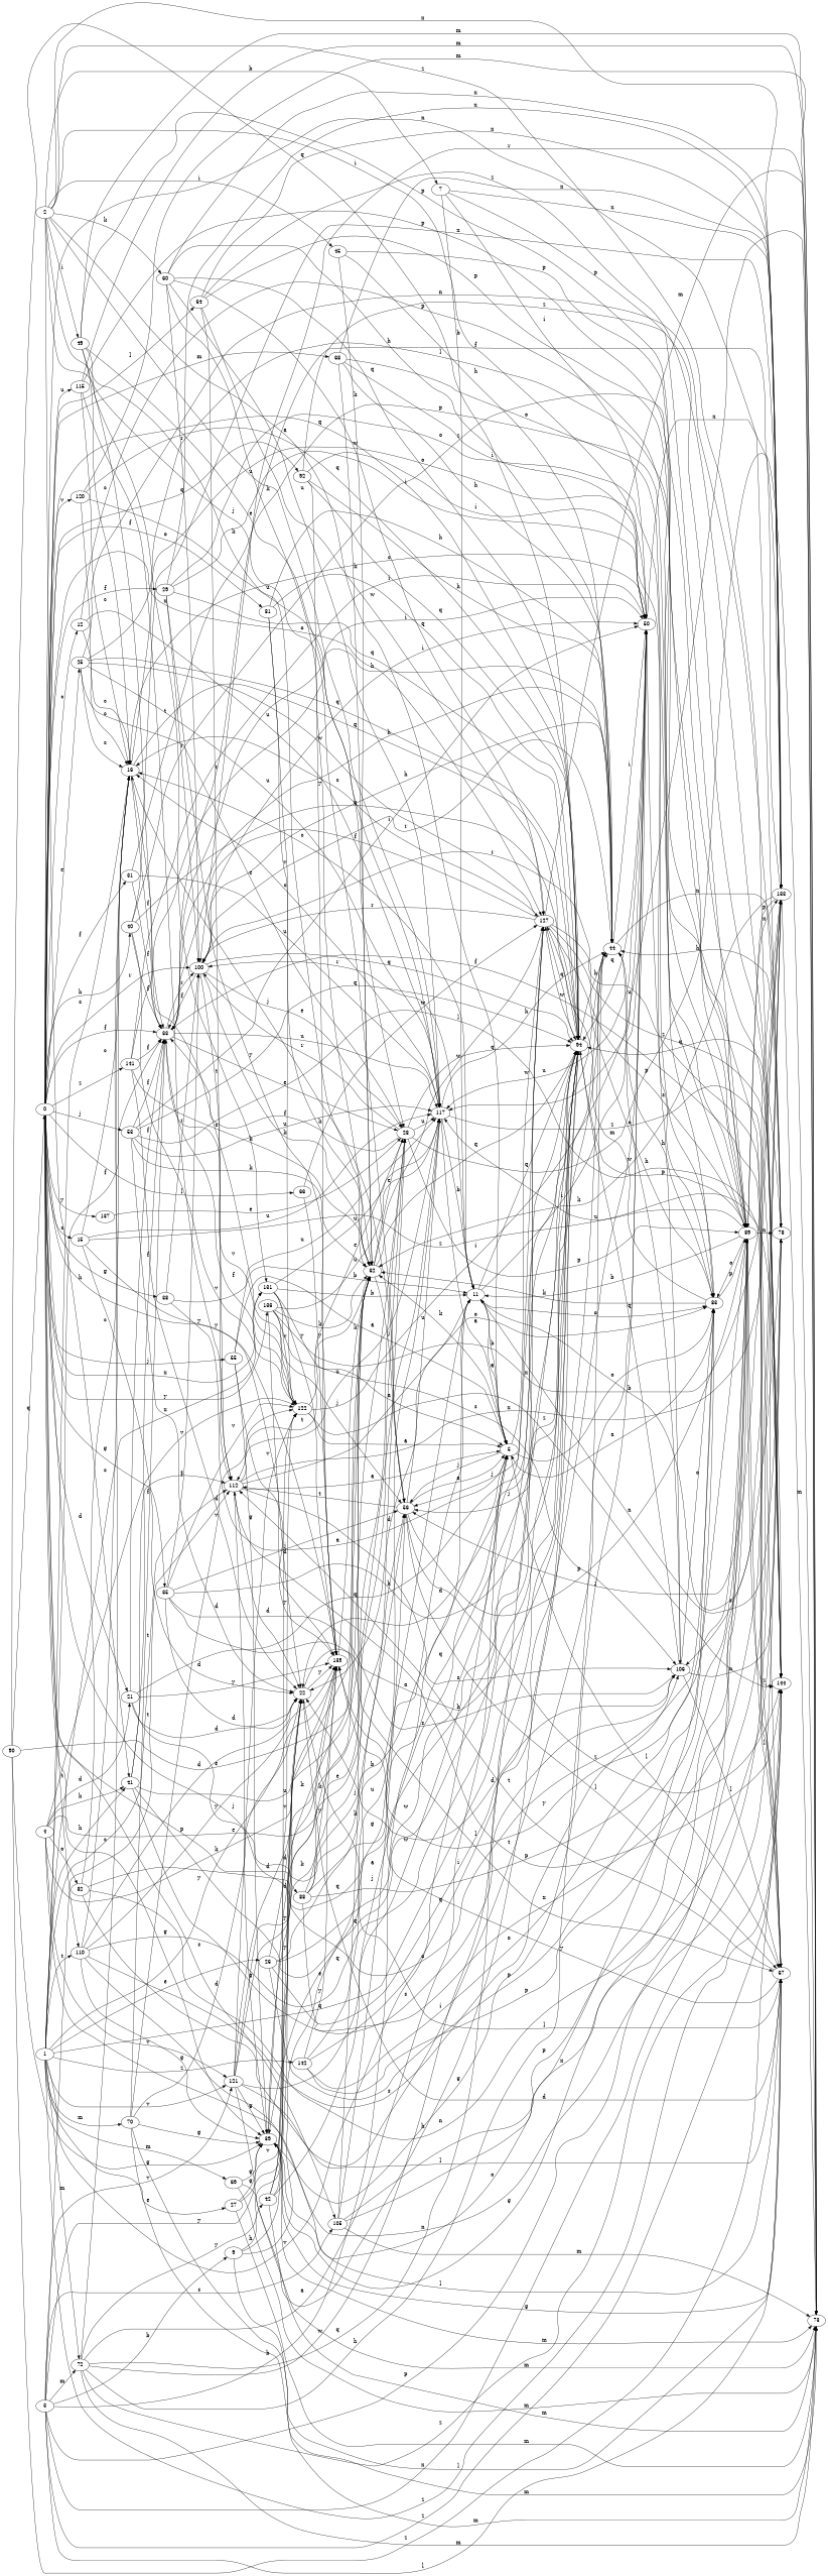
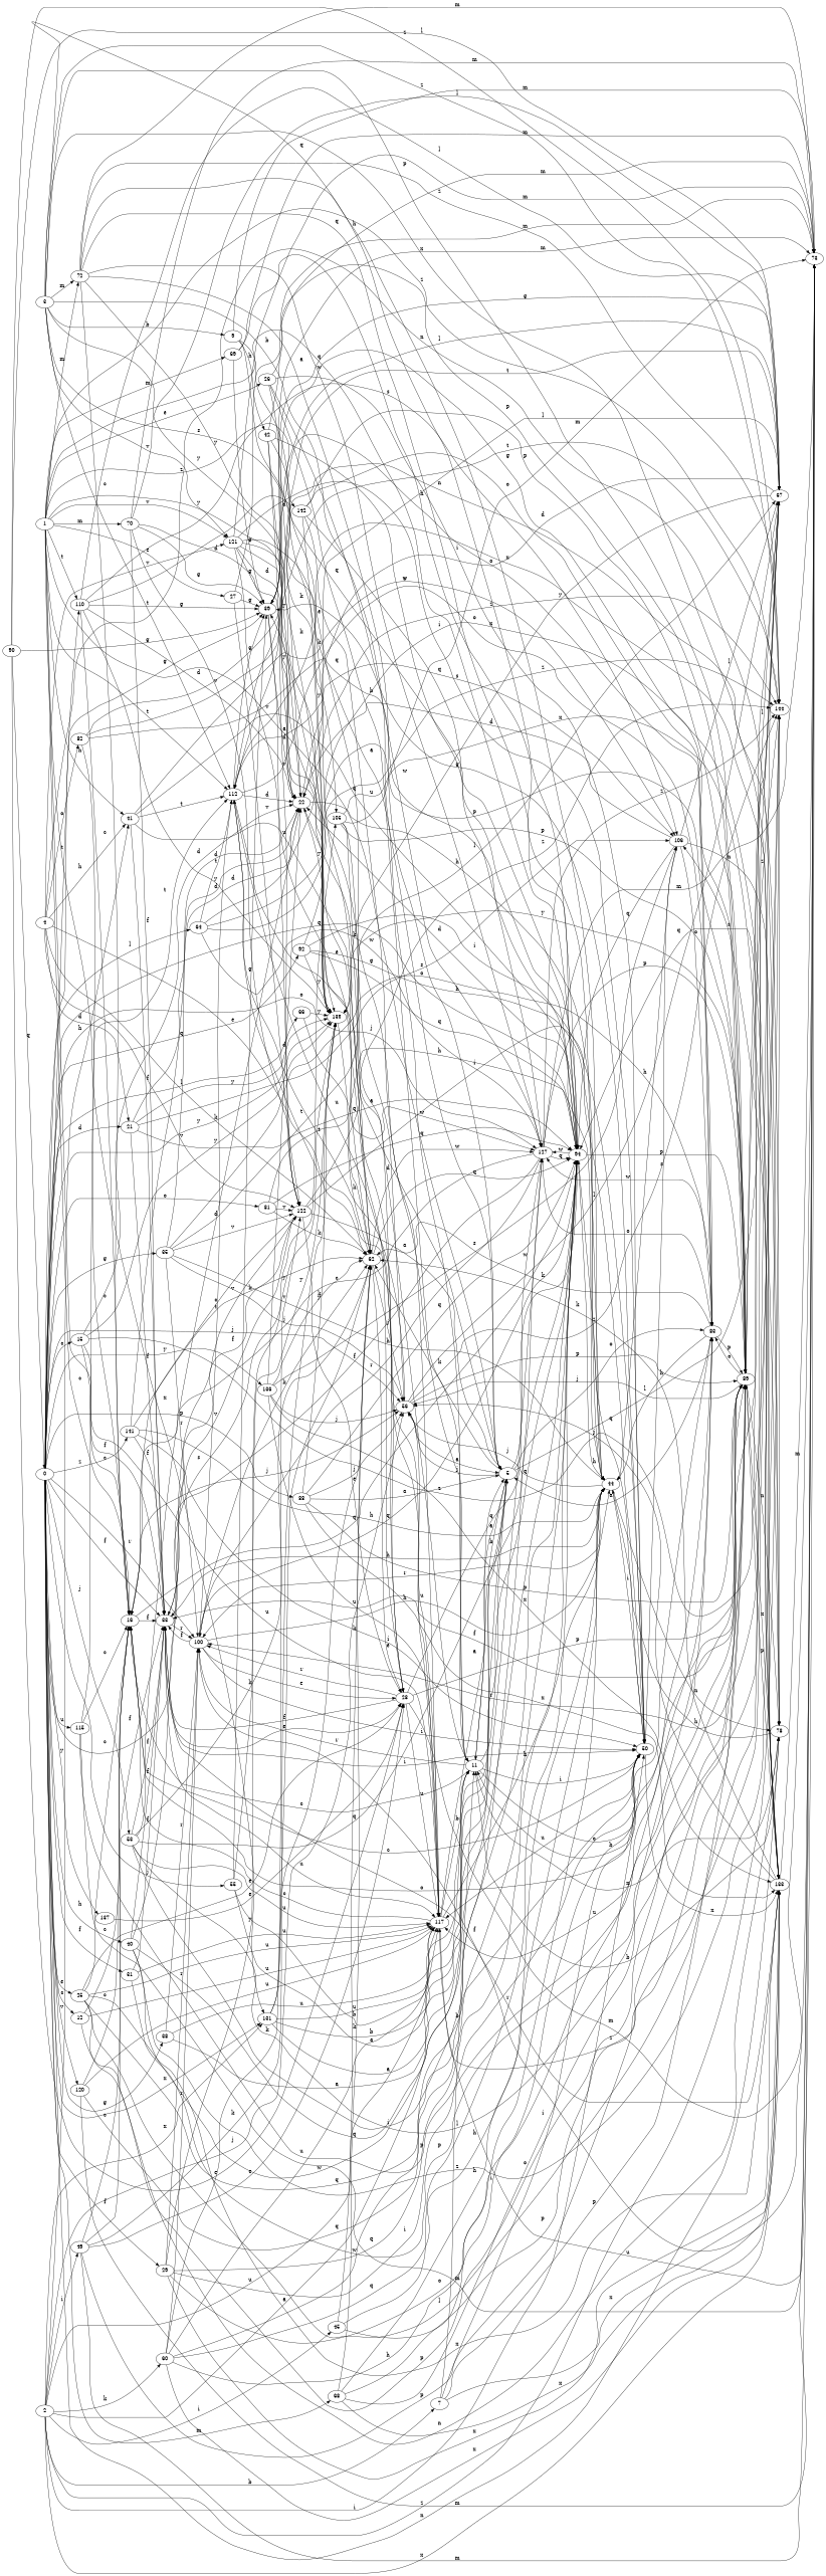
  strict digraph {
    rankdir=LR
    0
    12
    15
    21
    25
    29
    31
    33
    35
    38
    39
    40
    53
    55
    56
    64
    66
    68
    78
    81
    88
    92
    94
    100
    105
    110
    115
    120
    127
    131
    136
    137
    139
    141
    16
    117
    89
    144
    22
    83
    67
    28
    50
    133
    122
    44
    106
    5
    73
    62
    11
    112
    90
    1
    26
    27
    41
    69
    70
    72
    121
    142
    2
    7
    45
    49
    60
    3
    9
    42
    4
    82
    0 -> 12 [label=c]
    0 -> 15 [label=c]
    0 -> 21 [label=d]
    0 -> 25 [label=e]
    0 -> 29 [label=f]
    0 -> 31 [label=f]
    0 -> 33 [label=f]
    0 -> 35 [label=g]
    0 -> 38 [label=g]
    0 -> 39 [label=g]
    0 -> 40 [label=h]
    0 -> 53 [label=j]
    0 -> 55 [label=j]
    0 -> 56 [label=j]
    0 -> 64 [label=l]
    0 -> 66 [label=l]
    0 -> 68 [label=m]
    0 -> 78 [label=n]
    0 -> 81 [label=o]
    0 -> 88 [label=p]
    0 -> 92 [label=q]
    0 -> 94 [label=q]
    0 -> 100 [label=r]
    0 -> 105 [label=s]
    0 -> 110 [label=t]
    0 -> 115 [label=u]
    0 -> 120 [label=v]
    0 -> 127 [label=o]
    0 -> 131 [label=x]
    0 -> 136 [label=y]
    0 -> 137 [label=y]
    0 -> 139 [label=y]
    0 -> 141 [label=z]
    12 -> 16 [label=c]
    12 -> 117 [label=u]
    12 -> 89 [label=p]
    15 -> 139 [label=y]
    15 -> 16 [label=c]
    15 -> 117 [label=u]
    15 -> 144 [label=z]
    15 -> 22 [label=d]
    21 -> 33 [label=f]
    21 -> 94 [label=q]
    21 -> 139 [label=y]
    21 -> 22 [label=d]
    21 -> 83 [label=o]
    25 -> 78 [label=n]
    25 -> 94 [label=q]
    25 -> 127 [label=w]
    25 -> 16 [label=c]
    25 -> 117 [label=u]
    25 -> 67 [label=l]
    25 -> 28 [label=e]
    29 -> 94 [label=q]
    29 -> 100 [label=r]
    29 -> 139 [label=y]
    29 -> 83 [label=o]
    29 -> 50 [label=i]
    29 -> 133 [label=x]
    31 -> 33 [label=f]
    31 -> 117 [label=u]
    31 -> 89 [label=p]
    33 -> 100 [label=r]
    33 -> 117 [label=u]
    33 -> 28 [label=e]
    33 -> 50 [label=i]
    33 -> 122 [label=v]
    33 -> 44 [label=h]
    35 -> 56 [label=j]
    35 -> 100 [label=r]
    35 -> 22 [label=d]
    35 -> 67 [label=l]
    35 -> 122 [label=v]
    35 -> 44 [label=h]
    35 -> 106 [label=s]
    38 -> 100 [label=r]
    38 -> 117 [label=u]
    38 -> 5 [label=a]
    39 -> 22 [label=d]
    39 -> 83 [label=o]
    39 -> 28 [label=e]
    39 -> 73 [label=m]
    40 -> 33 [label=f]
    40 -> 94 [label=q]
    40 -> 144 [label=z]
    40 -> 133 [label=x]
    40 -> 122 [label=v]
    53 -> 33 [label=f]
    53 -> 94 [label=q]
    53 -> 117 [label=u]
    53 -> 22 [label=d]
    53 -> 67 [label=l]
    53 -> 50 [label=i]
    53 -> 62 [label=k]
    55 -> 39 [label=g]
    55 -> 139 [label=y]
    55 -> 5 [label=a]
    55 -> 11 [label=b]
    56 -> 117 [label=u]
    56 -> 89 [label=p]
    56 -> 144 [label=z]
    56 -> 67 [label=l]
    56 -> 5 [label=a]
    56 -> 112 [label=t]
    64 -> 127 [label=w]
    64 -> 89 [label=p]
    64 -> 144 [label=z]
    64 -> 133 [label=x]
    64 -> 112 [label=t]
    66 -> 127 [label=w]
    66 -> 139 [label=y]
    68 -> 83 [label=o]
    68 -> 50 [label=i]
    68 -> 133 [label=x]
    68 -> 44 [label=h]
    68 -> 62 [label=k]
    78 -> 94 [label=q]
    78 -> 44 [label=h]
    78 -> 11 [label=b]
    81 -> 94 [label=q]
    81 -> 122 [label=v]
    81 -> 44 [label=h]
    81 -> 62 [label=k]
    88 -> 56 [label=j]
    88 -> 94 [label=q]
    88 -> 139 [label=y]
    88 -> 89 [label=p]
    88 -> 133 [label=x]
    88 -> 5 [label=a]
    92 -> 94 [label=q]
    92 -> 139 [label=y]
    92 -> 144 [label=z]
    92 -> 50 [label=i]
    92 -> 44 [label=h]
    94 -> 127 [label=w]
    94 -> 89 [label=p]
    94 -> 22 [label=d]
    94 -> 44 [label=h]
    100 -> 33 [label=f]
    100 -> 94 [label=q]
    100 -> 28 [label=e]
    100 -> 50 [label=i]
    100 -> 44 [label=h]
    100 -> 62 [label=k]
    100 -> 112 [label=t]
    105 -> 56 [label=j]
    105 -> 89 [label=p]
    105 -> 133 [label=x]
    105 -> 73 [label=m]
    105 -> 62 [label=k]
    110 -> 39 [label=g]
    110 -> 94 [label=q]
    110 -> 139 [label=y]
    110 -> 16 [label=c]
    110 -> 22 [label=d]
    110 -> 67 [label=l]
    110 -> 106 [label=s]
    115 -> 16 [label=c]
    115 -> 89 [label=p]
    115 -> 73 [label=m]
    115 -> 112 [label=t]
    120 -> 94 [label=q]
    120 -> 16 [label=c]
    120 -> 117 [label=u]
    120 -> 73 [label=m]
    127 -> 33 [label=f]
    127 -> 94 [label=q]
    127 -> 100 [label=r]
    127 -> 16 [label=c]
    127 -> 89 [label=p]
    127 -> 144 [label=z]
    127 -> 83 [label=o]
    127 -> 73 [label=m]
    131 -> 139 [label=y]
    131 -> 117 [label=u]
    131 -> 122 [label=v]
    131 -> 5 [label=a]
    131 -> 11 [label=b]
    136 -> 56 [label=j]
    136 -> 117 [label=u]
    136 -> 22 [label=d]
    136 -> 133 [label=x]
    136 -> 106 [label=s]
    136 -> 62 [label=k]
    137 -> 28 [label=e]
    139 -> 62 [label=k]
    141 -> 33 [label=f]
    141 -> 22 [label=d]
    141 -> 50 [label=i]
    141 -> 44 [label=h]
    141 -> 62 [label=k]
    16 -> 33 [label=f]
    16 -> 56 [label=j]
    16 -> 94 [label=q]
    16 -> 83 [label=o]
    117 -> 16 [label=c]
    117 -> 144 [label=z]
    117 -> 44 [label=h]
    117 -> 5 [label=a]
    117 -> 11 [label=b]
    89 -> 39 [label=g]
-   94 -> 56 [label=j]
+   89 -> 56 [label=j]
    89 -> 78 [label=n]
    89 -> 139 [label=y]
    89 -> 117 [label=u]
    89 -> 144 [label=z]
    89 -> 83 [label=o]
    89 -> 67 [label=l]
    89 -> 133 [label=x]
    89 -> 11 [label=b]
    144 -> 112 [label=t]
    22 -> 139 [label=y]
    22 -> 67 [label=l]
    22 -> 44 [label=h]
    83 -> 127 [label=w]
    83 -> 89 [label=p]
    83 -> 44 [label=h]
    83 -> 5 [label=a]
    83 -> 62 [label=k]
    67 -> 33 [label=f]
    67 -> 39 [label=g]
    67 -> 100 [label=r]
    67 -> 139 [label=y]
    67 -> 22 [label=d]
    67 -> 112 [label=t]
    28 -> 33 [label=f]
    28 -> 94 [label=q]
    28 -> 100 [label=r]
    28 -> 117 [label=u]
    28 -> 89 [label=p]
    28 -> 73 [label=m]
    50 -> 39 [label=g]
    50 -> 94 [label=q]
    50 -> 16 [label=c]
    50 -> 117 [label=u]
    50 -> 133 [label=x]
    50 -> 106 [label=s]
    133 -> 33 [label=f]
    133 -> 56 [label=j]
    133 -> 89 [label=p]
    133 -> 106 [label=s]
    133 -> 73 [label=m]
    133 -> 62 [label=k]
    122 -> 33 [label=f]
    122 -> 16 [label=c]
    122 -> 144 [label=z]
    122 -> 28 [label=e]
    122 -> 50 [label=i]
    122 -> 5 [label=a]
    44 -> 56 [label=j]
    44 -> 78 [label=n]
    44 -> 100 [label=r]
    44 -> 50 [label=i]
    106 -> 78 [label=n]
    106 -> 94 [label=q]
    106 -> 22 [label=d]
    106 -> 83 [label=o]
    106 -> 67 [label=l]
    106 -> 44 [label=h]
    5 -> 56 [label=j]
    5 -> 127 [label=w]
    5 -> 83 [label=o]
    5 -> 67 [label=l]
    5 -> 62 [label=k]
    5 -> 11 [label=b]
    73 -> 100 [label=r]
    73 -> 117 [label=u]
    62 -> 56 [label=j]
    62 -> 94 [label=q]
    62 -> 127 [label=w]
    62 -> 28 [label=e]
    62 -> 112 [label=t]
    11 -> 39 [label=g]
    11 -> 78 [label=n]
    11 -> 94 [label=q]
    11 -> 100 [label=r]
    11 -> 16 [label=c]
    11 -> 22 [label=d]
    11 -> 83 [label=o]
    11 -> 50 [label=i]
    11 -> 5 [label=a]
    112 -> 39 [label=g]
    112 -> 117 [label=u]
    112 -> 22 [label=d]
    112 -> 83 [label=o]
    112 -> 133 [label=x]
    112 -> 106 [label=s]
    112 -> 5 [label=a]
    90 -> 0 [label=q]
    90 -> 39 [label=g]
    90 -> 94 [label=q]
    90 -> 144 [label=z]
    90 -> 28 [label=e]
    1 -> 33 [label=f]
    1 -> 94 [label=q]
    1 -> 110 [label=t]
    1 -> 131 [label=x]
    1 -> 139 [label=y]
    1 -> 16 [label=c]
    1 -> 144 [label=z]
-   1 -> 5 [label=v]
+   1 -> 5 [label=a]
    1 -> 112 [label=t]
    1 -> 26 [label=e]
    1 -> 27 [label=e]
    1 -> 41 [label=h]
    1 -> 69 [label=m]
    1 -> 70 [label=m]
    1 -> 72 [label=m]
    1 -> 121 [label=v]
    1 -> 142 [label=z]
    26 -> 127 [label=w]
    26 -> 89 [label=p]
    26 -> 22 [label=d]
    26 -> 50 [label=i]
    26 -> 11 [label=b]
    27 -> 39 [label=g]
    27 -> 122 [label=v]
    27 -> 73 [label=m]
    41 -> 33 [label=f]
    41 -> 94 [label=q]
    41 -> 117 [label=u]
    41 -> 106 [label=s]
    41 -> 112 [label=t]
    69 -> 39 [label=g]
    69 -> 44 [label=h]
    69 -> 73 [label=m]
    70 -> 33 [label=f]
    70 -> 39 [label=g]
    70 -> 22 [label=d]
    70 -> 67 [label=l]
    70 -> 122 [label=v]
    70 -> 73 [label=m]
    72 -> 94 [label=q]
    72 -> 127 [label=w]
    72 -> 139 [label=y]
    72 -> 16 [label=c]
    72 -> 144 [label=z]
    72 -> 44 [label=h]
    72 -> 5 [label=a]
    72 -> 73 [label=m]
    121 -> 39 [label=g]
    121 -> 139 [label=y]
    121 -> 22 [label=d]
    121 -> 50 [label=i]
    121 -> 122 [label=v]
    121 -> 5 [label=a]
    121 -> 73 [label=m]
    121 -> 62 [label=k]
    142 -> 94 [label=q]
    142 -> 139 [label=y]
    142 -> 117 [label=u]
    142 -> 89 [label=p]
    142 -> 83 [label=o]
    2 -> 56 [label=j]
    2 -> 131 [label=x]
    2 -> 117 [label=u]
    2 -> 144 [label=z]
    2 -> 50 [label=i]
    2 -> 133 [label=x]
    2 -> 5 [label=a]
    2 -> 41 [label=h]
    2 -> 7 [label=b]
    2 -> 45 [label=i]
    2 -> 49 [label=i]
    2 -> 60 [label=k]
    7 -> 89 [label=p]
    7 -> 50 [label=i]
    7 -> 133 [label=x]
    7 -> 11 [label=b]
    45 -> 89 [label=p]
    45 -> 44 [label=h]
    45 -> 62 [label=k]
    49 -> 33 [label=f]
    49 -> 16 [label=c]
    49 -> 89 [label=p]
    49 -> 28 [label=e]
    49 -> 73 [label=m]
    49 -> 62 [label=k]
    60 -> 94 [label=q]
    60 -> 100 [label=r]
    60 -> 127 [label=w]
    60 -> 117 [label=u]
    60 -> 133 [label=x]
    60 -> 44 [label=h]
    60 -> 62 [label=k]
    3 -> 105 [label=s]
    3 -> 139 [label=y]
    3 -> 89 [label=p]
    3 -> 144 [label=z]
    3 -> 67 [label=l]
    3 -> 133 [label=x]
    3 -> 11 [label=b]
    3 -> 112 [label=t]
    3 -> 72 [label=m]
    3 -> 121 [label=v]
    3 -> 9 [label=b]
    9 -> 28 [label=e]
    9 -> 73 [label=m]
    9 -> 62 [label=k]
    9 -> 42 [label=h]
    42 -> 127 [label=w]
    42 -> 22 [label=y]
    42 -> 122 [label=v]
    42 -> 73 [label=m]
    42 -> 62 [label=k]
    4 -> 21 [label=d]
    4 -> 78 [label=n]
    4 -> 28 [label=e]
    4 -> 122 [label=v]
    4 -> 62 [label=k]
    4 -> 41 [label=h]
    4 -> 121 [label=v]
    4 -> 82 [label=o]
    82 -> 78 [label=n]
    82 -> 94 [label=q]
    82 -> 16 [label=c]
    82 -> 67 [label=l]
  }
